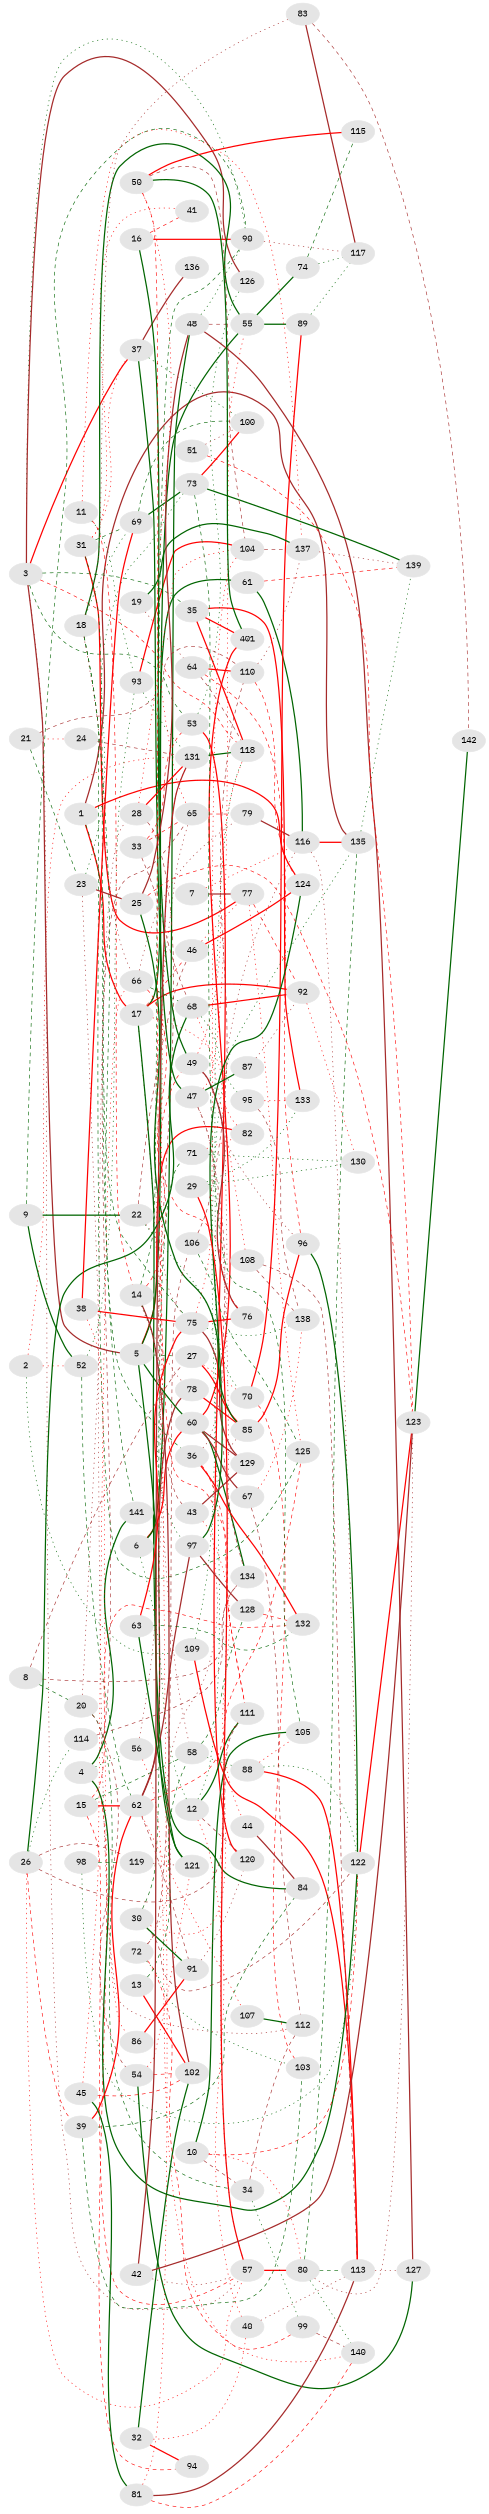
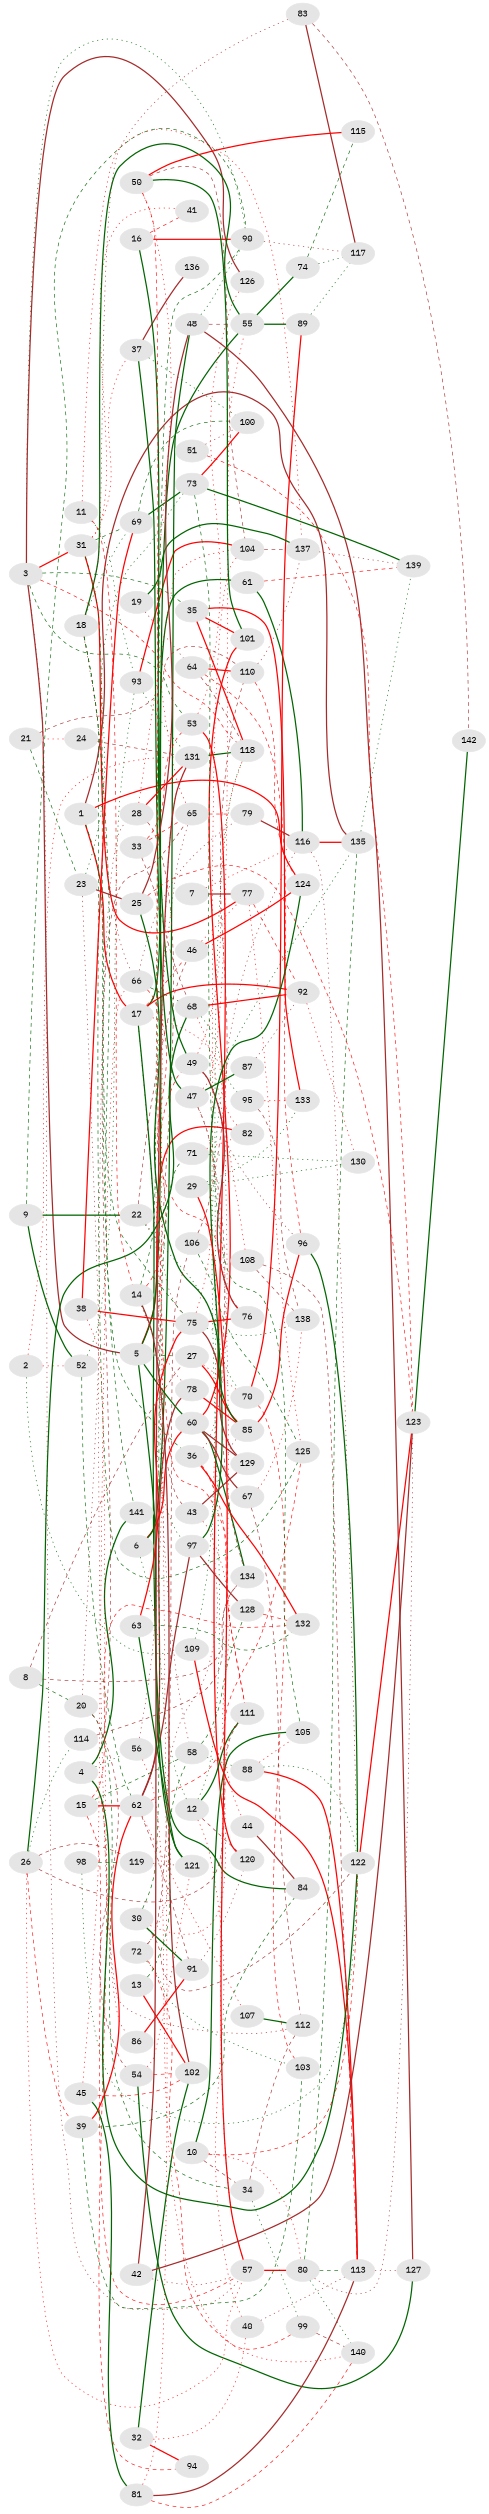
  graph {
    fontname="IBM Plex Mono"
    rankdir=LR
    node [color=gray90 fontname="IBM Plex Mono" style=filled]
    edge [color=red fontname="IBM Plex Mono" style=bold]
    1
    17
    75
    124
    135
    82
    58
    46
    61
    84
    92
    104
    129
    76
    138
    139
    2
    52
    109
    131
    93
    62
    118
    113
    3
    5
    31
    35
    53
    57
    90
    126
    27
    55
    60
    121
    77
    41
    69
    36
    37
    133
-   101 [label=401]
+   101
    120
    80
    117
    4
    56
    65
    94
    122
    141
    140
    79
    123
    70
    85
    74
    89
    134
    67
    6
    12
    48
    40
    111
    127
    7
    116
    125
    8
    20
    34
    28
    54
    9
    22
    10
    105
    112
    99
    11
    14
    137
    102
    49
    78
    97
    13
    88
    128
    96
    15
    132
    91
    107
    16
    130
    18
    66
    83
    68
    73
    100
    142
    19
    64
    110
    43
    21
    23
    24
    25
    103
    26
    39
    114
    119
    95
    108
    44
    29
    30
    71
    47
    136
    32
    33
    87
    38
    86
    42
    45
    81
    50
    115
    51
    63
    72
    106
    98
    1 -- 17
    1 -- 75 [color=darkgreen style=dashed]
    1 -- 124
    1 -- 135 [color=brown]
    17 -- 82 [style=dotted]
    17 -- 58 [color=brown style=dotted]
    17 -- 46 [style=dashed]
    17 -- 61 [color=darkgreen]
    17 -- 84 [color=darkgreen]
    17 -- 92
    75 -- 104 [style=dotted]
    75 -- 129 [color=brown]
    75 -- 76
    75 -- 138 [color=darkgreen style=dotted]
    135 -- 139 [color=darkgreen style=dotted]
    58 -- 88 [color=darkgreen style=dotted]
    58 -- 128 [color=darkgreen style=dashed]
    46 -- 124
    46 -- 77 [style=dotted]
    61 -- 139 [style=dashed]
    61 -- 116 [color=darkgreen]
    92 -- 130 [style=dotted]
    104 -- 137 [color=brown style=dashed]
    2 -- 52 [style=dotted]
    2 -- 109 [color=darkgreen style=dotted]
    2 -- 131 [style=dotted]
    52 -- 93 [color=darkgreen style=dotted]
    52 -- 62 [color=darkgreen style=dashed]
    109 -- 118 [color=darkgreen style=dotted]
    109 -- 113
    131 -- 118 [color=darkgreen]
    93 -- 104
    93 -- 131 [color=darkgreen style=dotted]
    62 -- 125 [style=dashed]
    62 -- 78 [color=brown]
    62 -- 97 [color=brown]
    62 -- 91 [color=brown style=dashed]
    62 -- 107 [style=dotted]
    113 -- 127 [color=brown style=dotted]
    3 -- 118 [style=dashed]
    3 -- 5 [color=brown]
-   3 -- 37
+   3 -- 31
    3 -- 35 [color=darkgreen style=dashed]
    3 -- 53 [color=darkgreen style=dashed]
    3 -- 57 [color=brown style=dotted]
    3 -- 90 [color=darkgreen style=dotted]
    3 -- 126 [color=brown]
    5 -- 82
    5 -- 27 [color=darkgreen style=dashed]
    5 -- 55 [color=darkgreen]
    5 -- 60 [color=darkgreen]
    5 -- 121 [color=darkgreen]
    31 -- 77
    31 -- 41 [style=dotted]
    31 -- 69 [color=darkgreen style=dashed]
    31 -- 36 [color=darkgreen style=dashed]
    31 -- 37 [style=dotted]
    35 -- 118
    35 -- 133
    35 -- 101
-   53 -- 126 [color=darkgreen style=dotted]
+   53 -- 126 [style=dotted]
    53 -- 120
    57 -- 80
    90 -- 117 [color=brown style=dotted]
    27 -- 70 [style=dotted]
    27 -- 85
    55 -- 74 [color=darkgreen]
    55 -- 89 [color=darkgreen]
    60 -- 129 [color=brown]
    60 -- 101
    60 -- 134 [color=darkgreen]
    60 -- 67 [color=brown]
    77 -- 92 [style=dashed]
    77 -- 125 [style=dotted]
    69 -- 73 [color=darkgreen]
    69 -- 100 [color=darkgreen style=dashed]
    36 -- 111 [style=dashed]
    36 -- 116 [color=brown style=dotted]
    36 -- 132
    37 -- 100 [color=darkgreen style=dotted]
    37 -- 47 [color=darkgreen]
    37 -- 136 [color=brown]
    80 -- 135 [color=darkgreen style=dashed]
    80 -- 113 [color=darkgreen style=dashed]
    80 -- 140 [color=darkgreen style=dotted]
    80 -- 123 [color=brown style=dotted]
    4 -- 56 [color=darkgreen style=dotted]
    4 -- 65 [color=brown style=dashed]
    4 -- 94 [style=dashed]
    4 -- 122 [color=darkgreen]
    4 -- 141 [color=darkgreen]
    56 -- 65 [color=brown style=dotted]
    56 -- 140 [style=dotted]
    65 -- 79 [style=dashed]
    122 -- 123
    79 -- 116 [color=brown]
    123 -- 142 [color=darkgreen]
    70 -- 89
    70 -- 103 [style=dashed]
    85 -- 96
    74 -- 117 [color=darkgreen style=dotted]
    74 -- 115 [color=darkgreen style=dashed]
    89 -- 117 [color=darkgreen style=dotted]
    67 -- 138 [style=dotted]
    67 -- 112 [color=brown style=dashed]
    6 -- 60
    6 -- 12 [color=darkgreen style=dotted]
    6 -- 48 [color=darkgreen]
    12 -- 135 [color=darkgreen style=dotted]
    12 -- 120 [color=brown style=dashed]
    12 -- 40 [style=dotted]
    12 -- 111 [color=darkgreen]
    48 -- 90 [color=darkgreen style=dotted]
    48 -- 55 [color=brown style=dashed]
    48 -- 127 [color=brown]
    40 -- 113 [color=brown style=dotted]
    7 -- 77 [color=brown]
    7 -- 116 [style=dotted]
    116 -- 135
    116 -- 122 [color=brown style=dotted]
    8 -- 27 [color=brown style=dashed]
    8 -- 134 [color=brown style=dashed]
    8 -- 20 [color=darkgreen style=dashed]
    20 -- 34 [color=darkgreen style=dashed]
    20 -- 28 [color=brown style=dotted]
    20 -- 54 [color=brown style=dashed]
    34 -- 112 [color=brown style=dashed]
    34 -- 99 [color=darkgreen style=dotted]
    28 -- 104 [style=dotted]
    28 -- 131
    28 -- 43 [color=brown style=dashed]
    54 -- 121 [style=dotted]
    54 -- 127 [color=darkgreen]
    54 -- 102 [style=dashed]
    9 -- 52 [color=darkgreen]
    9 -- 90 [color=darkgreen style=dashed]
    9 -- 22 [color=darkgreen]
    22 -- 75 [color=brown style=dotted]
    22 -- 46 [color=brown style=dashed]
    22 -- 70 [color=darkgreen style=dotted]
    10 -- 80 [style=dotted]
    10 -- 122 [style=dashed]
    10 -- 34 [color=brown style=dashed]
    10 -- 105 [color=darkgreen]
    99 -- 140 [color=brown style=dashed]
    11 -- 93 [color=darkgreen style=dotted]
    11 -- 14 [style=dashed]
    11 -- 137 [style=dotted]
    14 -- 90 [color=darkgreen style=dashed]
    14 -- 102 [color=brown]
    14 -- 49 [style=dashed]
    14 -- 78 [color=brown style=dotted]
    14 -- 97 [color=darkgreen style=dotted]
    137 -- 139 [color=brown style=dotted]
    49 -- 76 [color=brown]
    49 -- 118 [style=dotted]
    49 -- 96 [color=brown style=dotted]
    78 -- 85
    97 -- 124 [color=darkgreen]
    97 -- 128 [color=brown]
    13 -- 58 [color=darkgreen style=dashed]
    13 -- 102
    88 -- 113
    88 -- 122 [color=darkgreen style=dotted]
    88 -- 105 [style=dotted]
    128 -- 132 [style=dashed]
    96 -- 122 [color=darkgreen]
    15 -- 58 [color=darkgreen style=dashed]
    15 -- 62
    15 -- 57 [style=dashed]
    15 -- 132 [style=dashed]
    91 -- 120 [color=brown style=dotted]
    107 -- 112 [color=darkgreen]
    16 -- 90
    16 -- 41 [style=dashed]
    16 -- 49 [color=darkgreen]
    18 -- 55 [color=darkgreen]
    18 -- 69 [color=darkgreen style=dotted]
    18 -- 141 [color=darkgreen style=dashed]
    18 -- 125 [color=darkgreen style=dashed]
    18 -- 66 [color=brown style=dotted]
    18 -- 83 [color=brown style=dotted]
    66 -- 76 [style=dashed]
    66 -- 79 [color=brown style=dotted]
    66 -- 68 [color=darkgreen style=dashed]
    83 -- 117 [color=brown]
    83 -- 142 [color=brown style=dashed]
    68 -- 92
    68 -- 95 [color=darkgreen style=dotted]
    68 -- 108 [style=dotted]
    73 -- 139 [color=darkgreen]
    73 -- 105 [color=darkgreen style=dashed]
    73 -- 100
    19 -- 137 [color=darkgreen]
    19 -- 64 [color=brown style=dotted]
    64 -- 118 [color=brown style=dashed]
    64 -- 96 [style=dashed]
    64 -- 110
    110 -- 124 [style=dashed]
    110 -- 137 [color=brown style=dotted]
    43 -- 129 [color=brown]
    43 -- 44 [style=dotted]
    21 -- 110 [color=brown style=dashed]
    21 -- 23 [color=darkgreen style=dashed]
    21 -- 24 [style=dotted]
    23 -- 112 [color=brown style=dotted]
    23 -- 73 [color=darkgreen style=dotted]
    23 -- 25 [color=brown]
    24 -- 131 [color=brown style=dashed]
    25 -- 123 [style=dashed]
    25 -- 85 [color=darkgreen]
    25 -- 48 [color=brown]
    26 -- 57 [style=dotted]
    26 -- 111 [color=brown style=dashed]
    26 -- 68 [color=darkgreen]
    26 -- 39 [style=dashed]
    26 -- 114 [color=darkgreen style=dotted]
    26 -- 119 [color=brown style=dashed]
    39 -- 84 [color=darkgreen style=dashed]
    39 -- 62
    39 -- 103 [color=darkgreen style=dashed]
    114 -- 134 [color=brown style=dashed]
    119 -- 121 [color=brown style=dotted]
    95 -- 138 [color=brown style=dashed]
    95 -- 133 [style=dotted]
    108 -- 138 [color=brown style=dashed]
    108 -- 113 [color=brown style=dashed]
    44 -- 84 [color=brown]
    29 -- 57
    29 -- 133 [color=darkgreen style=dotted]
    29 -- 130 [color=darkgreen style=dotted]
    30 -- 122 [color=brown style=dashed]
    30 -- 111 [style=dotted]
    30 -- 91 [color=darkgreen]
    30 -- 71 [color=darkgreen style=dashed]
    71 -- 82 [style=dotted]
    71 -- 130 [color=darkgreen style=dotted]
    47 -- 57 [color=brown style=dotted]
    47 -- 55 [style=dotted]
    47 -- 134 [color=brown style=dashed]
    47 -- 87 [color=darkgreen]
    32 -- 94
    32 -- 40 [style=dotted]
    32 -- 102 [color=darkgreen]
    33 -- 53 [style=dashed]
    33 -- 65 [style=dashed]
    33 -- 68 [color=brown style=dashed]
    87 -- 92 [color=brown style=dotted]
    38 -- 75
    38 -- 69
    38 -- 86 [style=dotted]
    86 -- 91
    42 -- 131 [color=brown]
    42 -- 57 [color=brown style=dotted]
    42 -- 123 [color=brown]
    45 -- 102 [style=dashed]
    45 -- 66 [style=dotted]
    45 -- 81 [color=darkgreen]
    81 -- 131 [style=dotted]
    81 -- 113 [color=brown]
    81 -- 140 [style=dashed]
    50 -- 104 [color=brown style=dashed]
    50 -- 101 [color=darkgreen]
    50 -- 65 [style=dotted]
    50 -- 111 [style=dashed]
    50 -- 115
    51 -- 123 [style=dashed]
    51 -- 100 [color=brown style=dotted]
    63 -- 75
    63 -- 121 [color=darkgreen]
    63 -- 132 [color=darkgreen style=dashed]
    72 -- 85 [color=brown style=dotted]
    72 -- 99 [style=dashed]
    72 -- 103 [color=darkgreen style=dotted]
    72 -- 106 [color=brown style=dashed]
    106 -- 125 [color=darkgreen style=dashed]
    106 -- 110 [color=brown style=dashed]
    98 -- 122 [color=darkgreen style=dotted]
    98 -- 119 [color=darkgreen style=dashed]
  }
